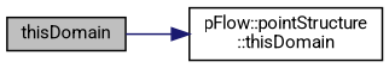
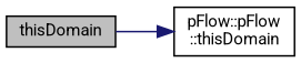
  digraph {
    rankdir=LR
    fontname=Roboto
    node [color=black fontname=Roboto fontsize=10 shape=record style=filled]
    n1 [fillcolor=grey75 fontcolor=black height=0.2 label=thisDomain width=0.4]
-   n2 [fillcolor=white height=0.2 label="pFlow::pointStructure\l::thisDomain" width=0.4]
+   n2 [fillcolor=white height=0.2 label="pFlow::pFlow\l::thisDomain" width=0.4]
    n1 -> n2 [color=midnightblue fontname=Roboto fontsize=10 labelfontname=Helvetica labelfontsize=10 style=solid]
  }
